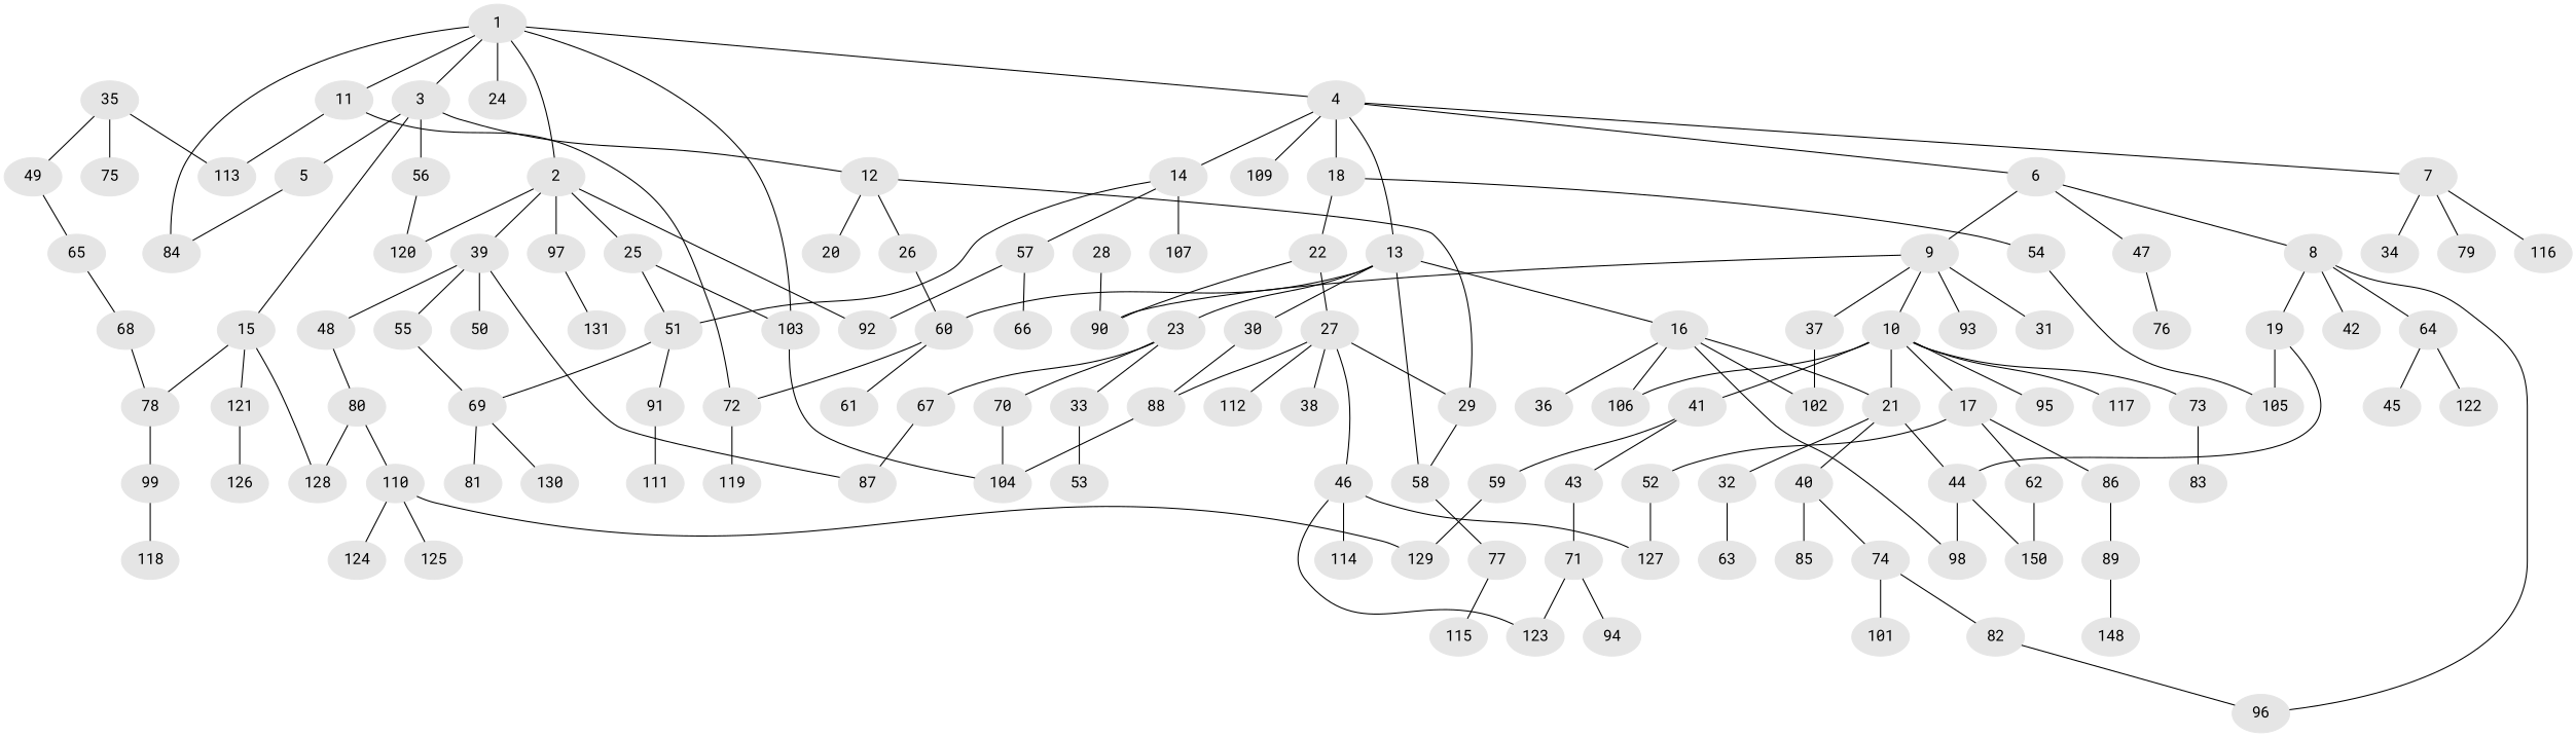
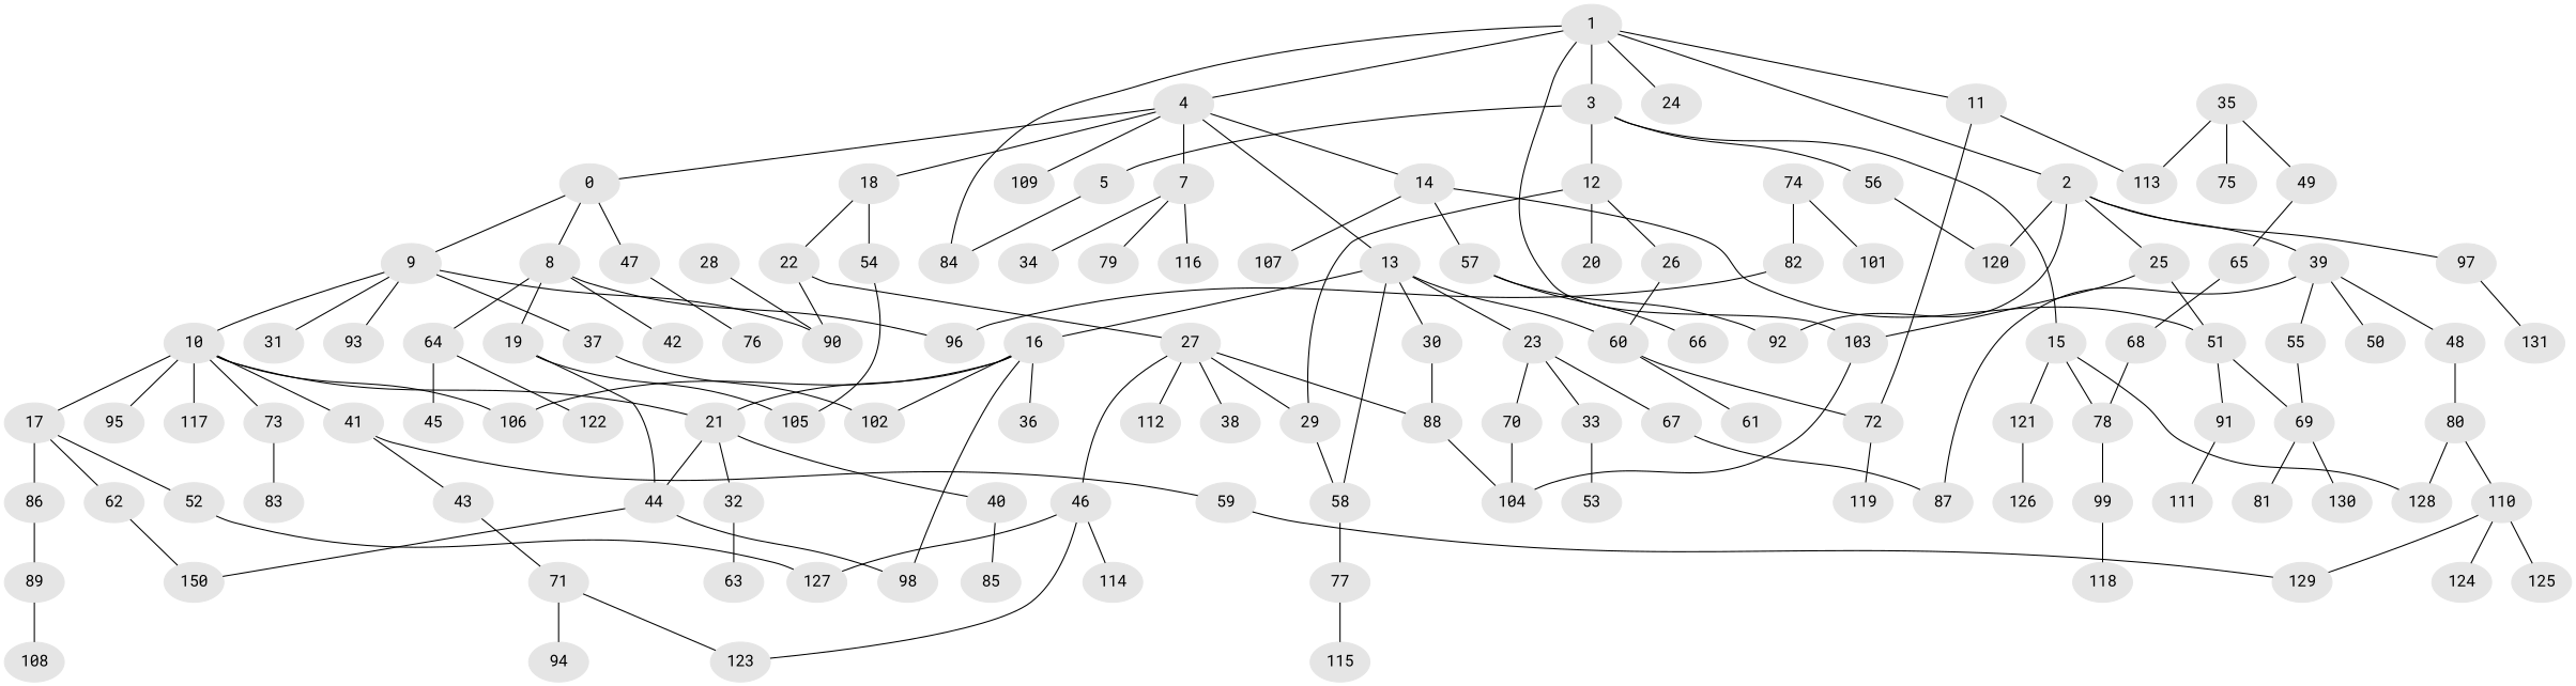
  graph {
    fontname="Roboto Mono"
    node [color=gray90 fontname="Roboto Mono" style=filled]
    edge [fontname="Roboto Mono"]
    1
    2
    3
    4
    11
    24
    84
    103
    25
    39
    92
    97
    120
    5
    12
    15
    56
-   6
+   6 [label=0]
    7
    13
    14
    18
    109
    72
    113
    104
    51
    48
    50
    55
    87
    131
    20
    26
    29
    78
    121
    128
    35
    49
    75
    8
    9
    47
    34
    79
    116
    16
    23
    30
    58
    60
    57
    107
    22
    54
    19
    42
    64
    96
    10
    31
    37
    93
    90
    76
    44
    105
    45
    122
    17
    21
    41
    73
    95
    106
    117
    28
    102
    52
    62
    86
    32
    40
    43
    59
    83
    119
    36
    98
    33
    67
    70
    88
    77
    61
    69
    91
    66
    99
    126
    127
    n103 [label=150]
    89
    27
    63
    74
    85
    38
    46
    112
    53
    114
    123
    65
    80
    82
    101
    71
    129
    94
    110
    68
    81
    130
    111
    115
    118
    124
    125
-   108 [label=148]
+   108
    1 -- 2
    1 -- 3
    1 -- 4
    1 -- 11
    1 -- 24
    1 -- 84
    1 -- 103
    2 -- 25
    2 -- 39
    2 -- 92
    2 -- 97
    2 -- 120
    3 -- 5
    3 -- 12
    3 -- 15
    3 -- 56
    4 -- 6
    4 -- 7
    4 -- 13
    4 -- 14
    4 -- 18
    4 -- 109
    11 -- 72
    11 -- 113
    103 -- 104
    25 -- 103
    25 -- 51
    39 -- 48
    39 -- 50
    39 -- 55
    39 -- 87
    97 -- 131
    5 -- 84
    12 -- 20
    12 -- 26
    12 -- 29
    15 -- 78
    15 -- 121
    15 -- 128
    56 -- 120
    6 -- 8
    6 -- 9
    6 -- 47
    7 -- 34
    7 -- 79
    7 -- 116
    13 -- 16
    13 -- 23
    13 -- 30
    13 -- 58
    13 -- 60
    14 -- 51
    14 -- 57
    14 -- 107
    18 -- 22
    18 -- 54
    72 -- 119
    51 -- 69
    51 -- 91
    48 -- 80
    55 -- 69
    26 -- 60
    29 -- 58
    78 -- 99
    121 -- 126
    35 -- 113
    35 -- 49
    35 -- 75
    49 -- 65
    8 -- 19
    8 -- 42
    8 -- 64
    8 -- 96
    9 -- 10
    9 -- 31
    9 -- 37
    9 -- 93
    9 -- 90
    47 -- 76
    16 -- 21
    16 -- 106
    16 -- 102
    16 -- 36
    16 -- 98
    23 -- 33
    23 -- 67
    23 -- 70
    30 -- 88
    58 -- 77
    60 -- 72
    60 -- 61
    57 -- 92
    57 -- 66
    22 -- 90
    22 -- 27
    54 -- 105
    19 -- 44
    19 -- 105
    64 -- 45
    64 -- 122
    10 -- 17
    10 -- 21
    10 -- 41
    10 -- 73
    10 -- 95
    10 -- 106
    10 -- 117
    37 -- 102
    44 -- 98
    44 -- n103
    17 -- 52
    17 -- 62
    17 -- 86
    21 -- 44
    21 -- 32
    21 -- 40
    41 -- 43
    41 -- 59
    73 -- 83
    28 -- 90
    52 -- 127
    62 -- n103
    86 -- 89
    32 -- 63
-   40 -- 74
    40 -- 85
    43 -- 71
    59 -- 129
    33 -- 53
    67 -- 87
    70 -- 104
    88 -- 104
    77 -- 115
    69 -- 81
    69 -- 130
    91 -- 111
    99 -- 118
    89 -- 108
    27 -- 29
    27 -- 88
    27 -- 38
    27 -- 46
    27 -- 112
    74 -- 82
    74 -- 101
    46 -- 127
    46 -- 114
    46 -- 123
    65 -- 68
    80 -- 128
    80 -- 110
    82 -- 96
    71 -- 123
    71 -- 94
    110 -- 129
    110 -- 124
    110 -- 125
    68 -- 78
  }
